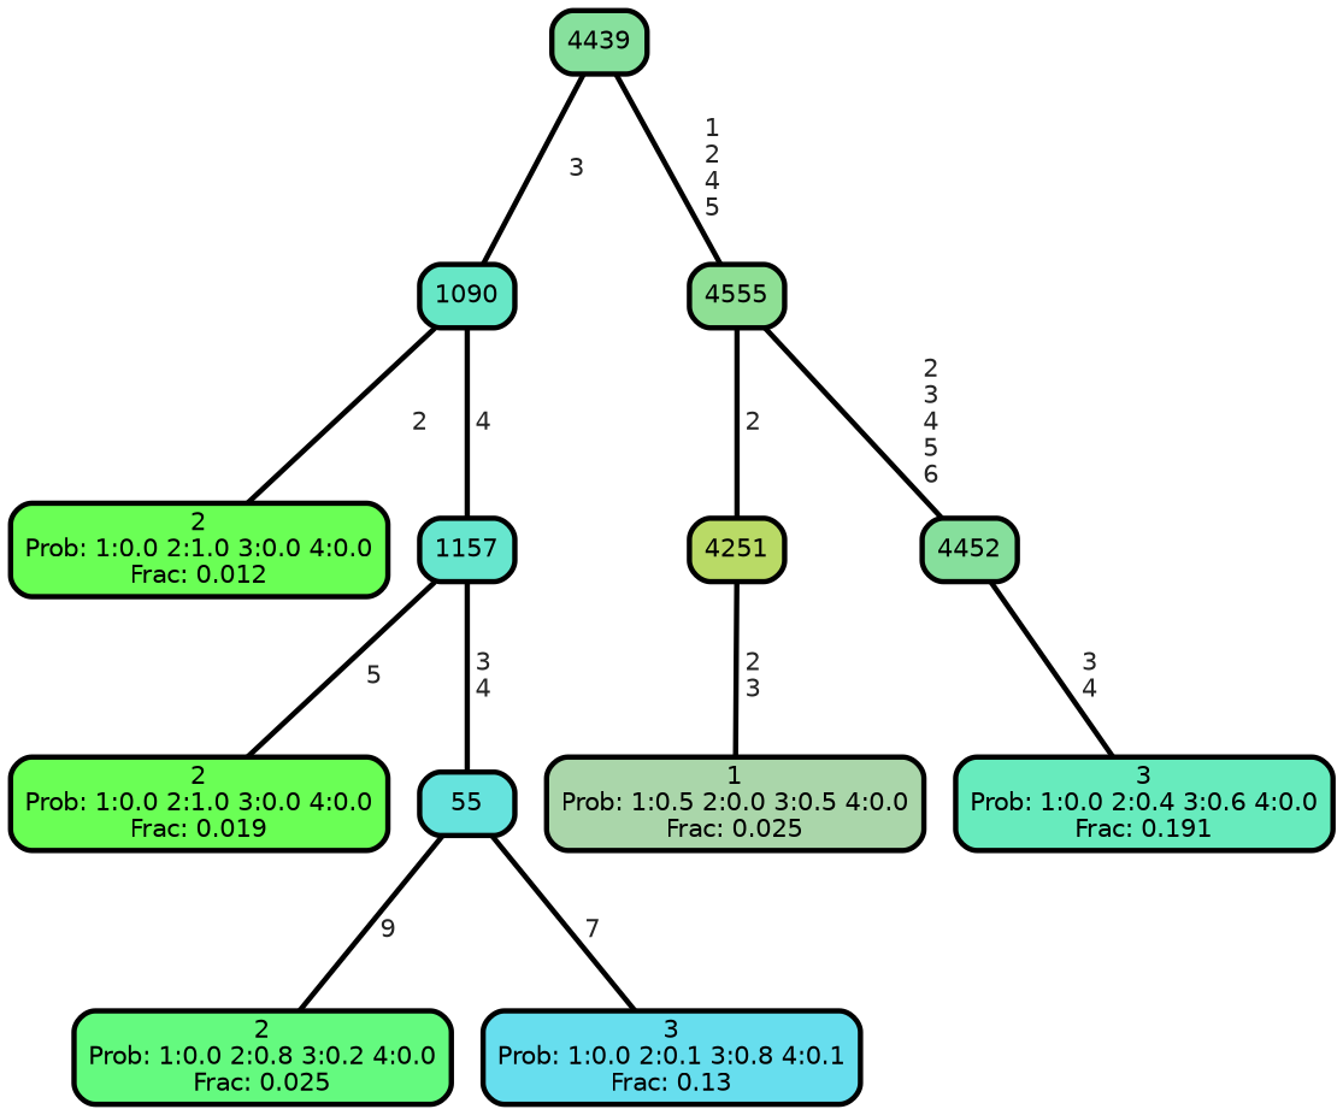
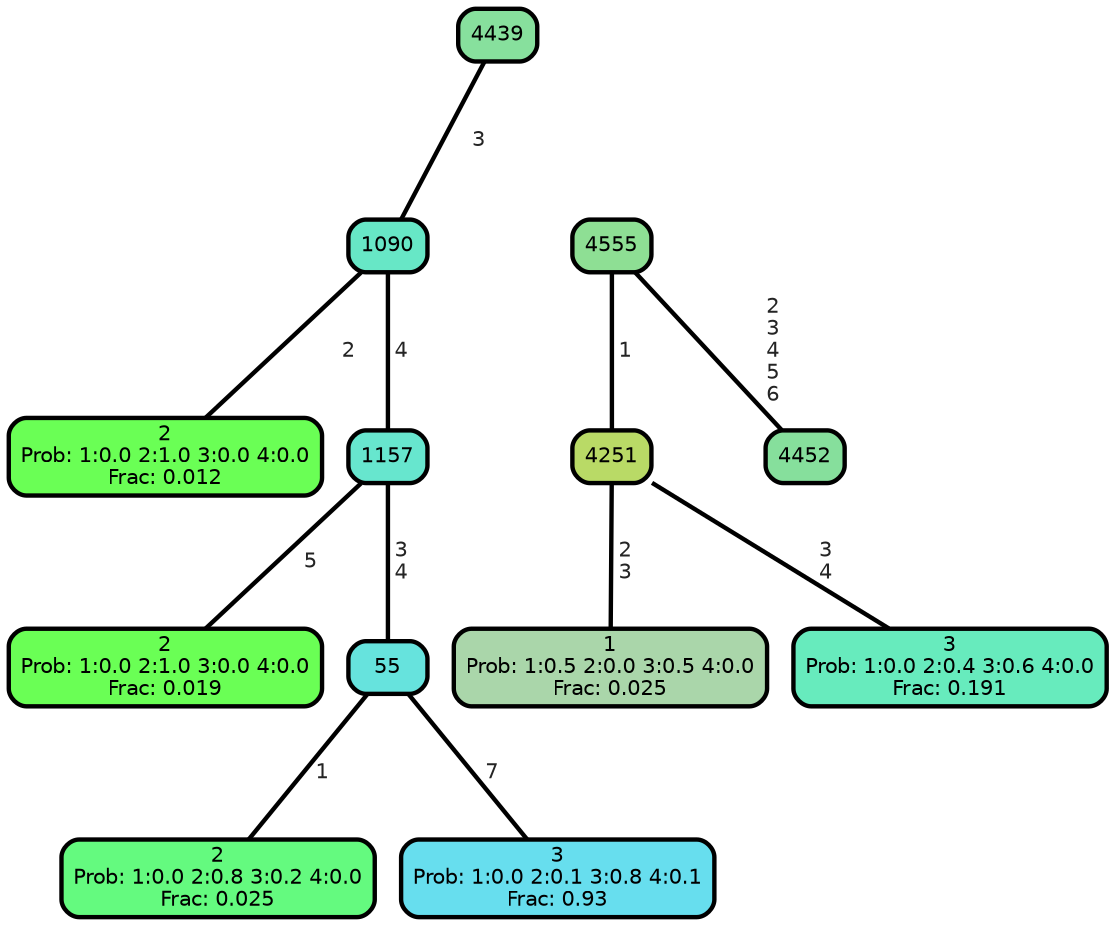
  graph {
    ranksep="0 equally"
    splines=straight
    node [color=black fillcolor="#6aff55" fontcolor=black fontname=helvetica penwidth=3 shape=box style="filled, rounded"]
    edge [color=black fontcolor=grey14 fontname=helvetica fontweight=bold penwidth=3]
    n1 [label="2\nProb: 1:0.0 2:1.0 3:0.0 4:0.0\nFrac: 0.012"]
    n2 [fillcolor="#67e7c6" label=1090]
    n3 [fillcolor="#67e6ce" label=1157]
    n4 [label="2\nProb: 1:0.0 2:1.0 3:0.0 4:0.0\nFrac: 0.019"]
    n5 [fillcolor="#66e3dd" label=55]
    n6 [fillcolor="#64fa7f" label="2\nProb: 1:0.0 2:0.8 3:0.2 4:0.0\nFrac: 0.025"]
-   n7 [fillcolor="#67deee" label="3\nProb: 1:0.0 2:0.1 3:0.8 4:0.1\nFrac: 0.13"]
+   n7 [fillcolor="#67deee" label="3\nProb: 1:0.0 2:0.1 3:0.8 4:0.1\nFrac: 0.93"]
    n8 [fillcolor="#87e09d" label=4439]
    n9 [fillcolor="#8edf94" label=4555]
    n10 [fillcolor="#b9da66" label=4251]
    n11 [fillcolor="#86df9c" label=4452]
    n12 [fillcolor="#aad6aa" label="1\nProb: 1:0.5 2:0.0 3:0.5 4:0.0\nFrac: 0.025"]
    n13 [fillcolor="#67ebbd" label="3\nProb: 1:0.0 2:0.4 3:0.6 4:0.0\nFrac: 0.191"]
    subgraph sub_1 {
      rank=same
    }
    n2 -- n1 [label=" 2"]
    n2 -- n3 [label=" 4"]
    n3 -- n4 [label=" 5"]
    n3 -- n5 [label=" 3\n 4"]
-   n5 -- n6 [label=" 9"]
+   n5 -- n6 [label=" 1"]
    n5 -- n7 [label=" 7"]
    n8 -- n2 [label=" 3"]
-   n8 -- n9 [label=" 1\n 2\n 4\n 5"]
-   n9 -- n10 [label=" 2"]
+   n9 -- n10 [label=" 1"]
    n9 -- n11 [label=" 2\n 3\n 4\n 5\n 6"]
    n10 -- n12 [label=" 2\n 3"]
-   n11 -- n13 [label=" 3\n 4"]
+   n10 -- n13 [label=" 3\n 4"]
  }
